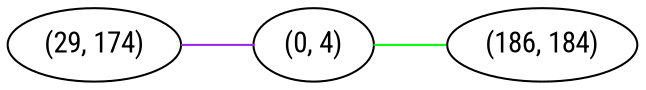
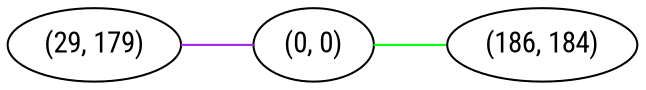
  graph {
    fontname="Roboto Condensed"
    rankdir=LR
    node [fontname="Roboto Condensed"]
    edge [fontname="Roboto Condensed"]
-   "(29, 174)"
-   "(0, 0)" [label="(0, 4)"]
+   "(29, 174)" [label="(29, 179)"]
+   "(0, 0)"
    "(186, 184)"
    "(29, 174)" -- "(0, 0)" [color=purple weight=4]
    "(0, 0)" -- "(186, 184)" [color=green weight=2]
  }
